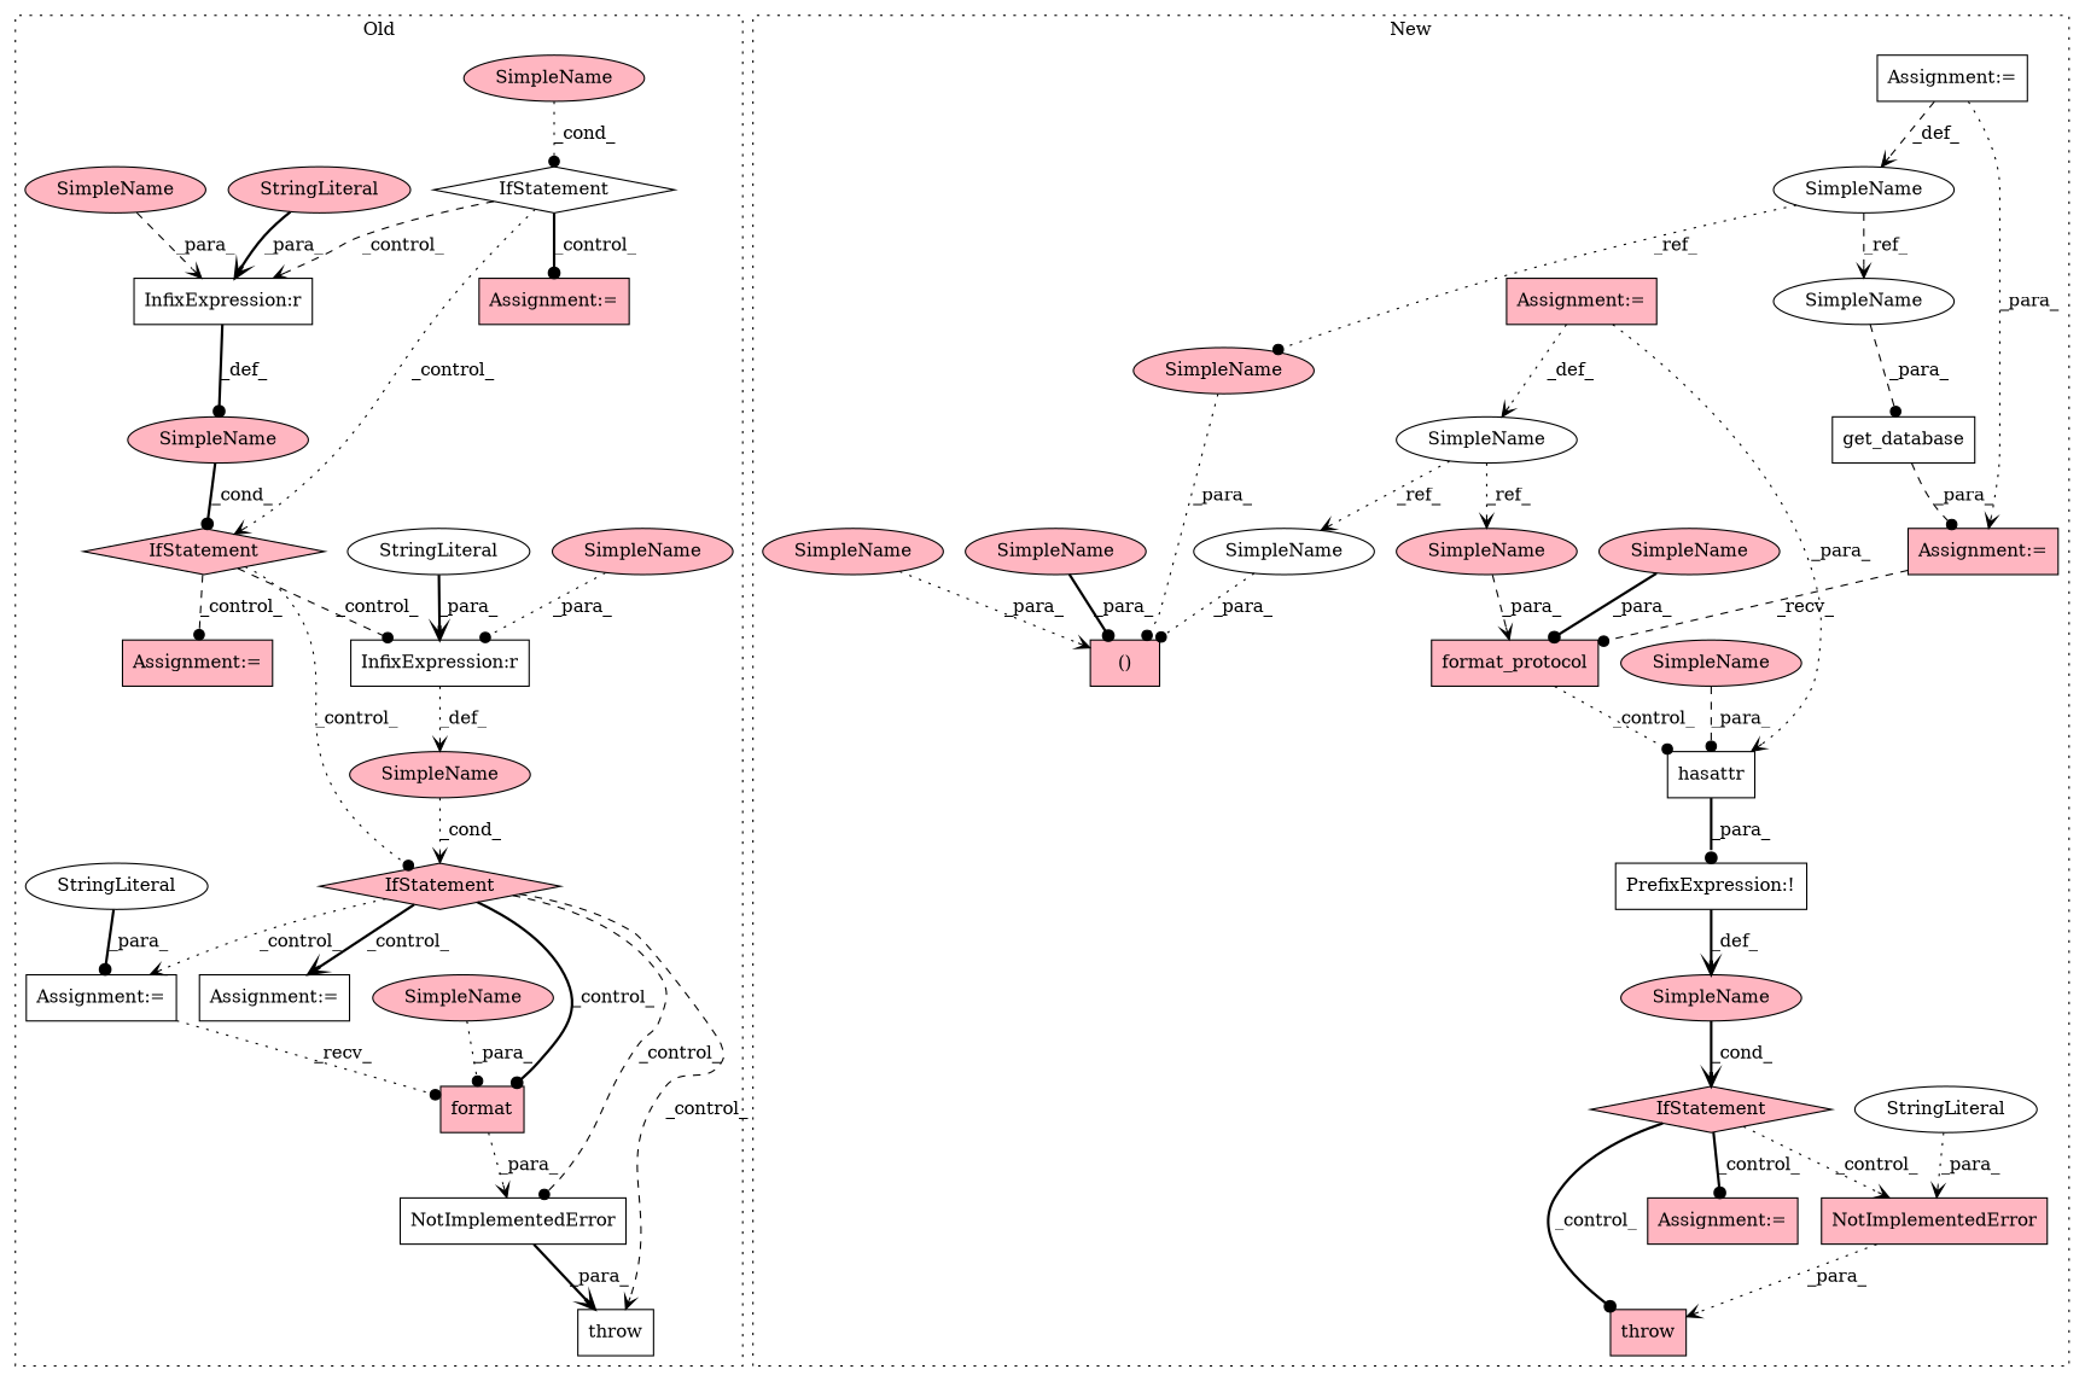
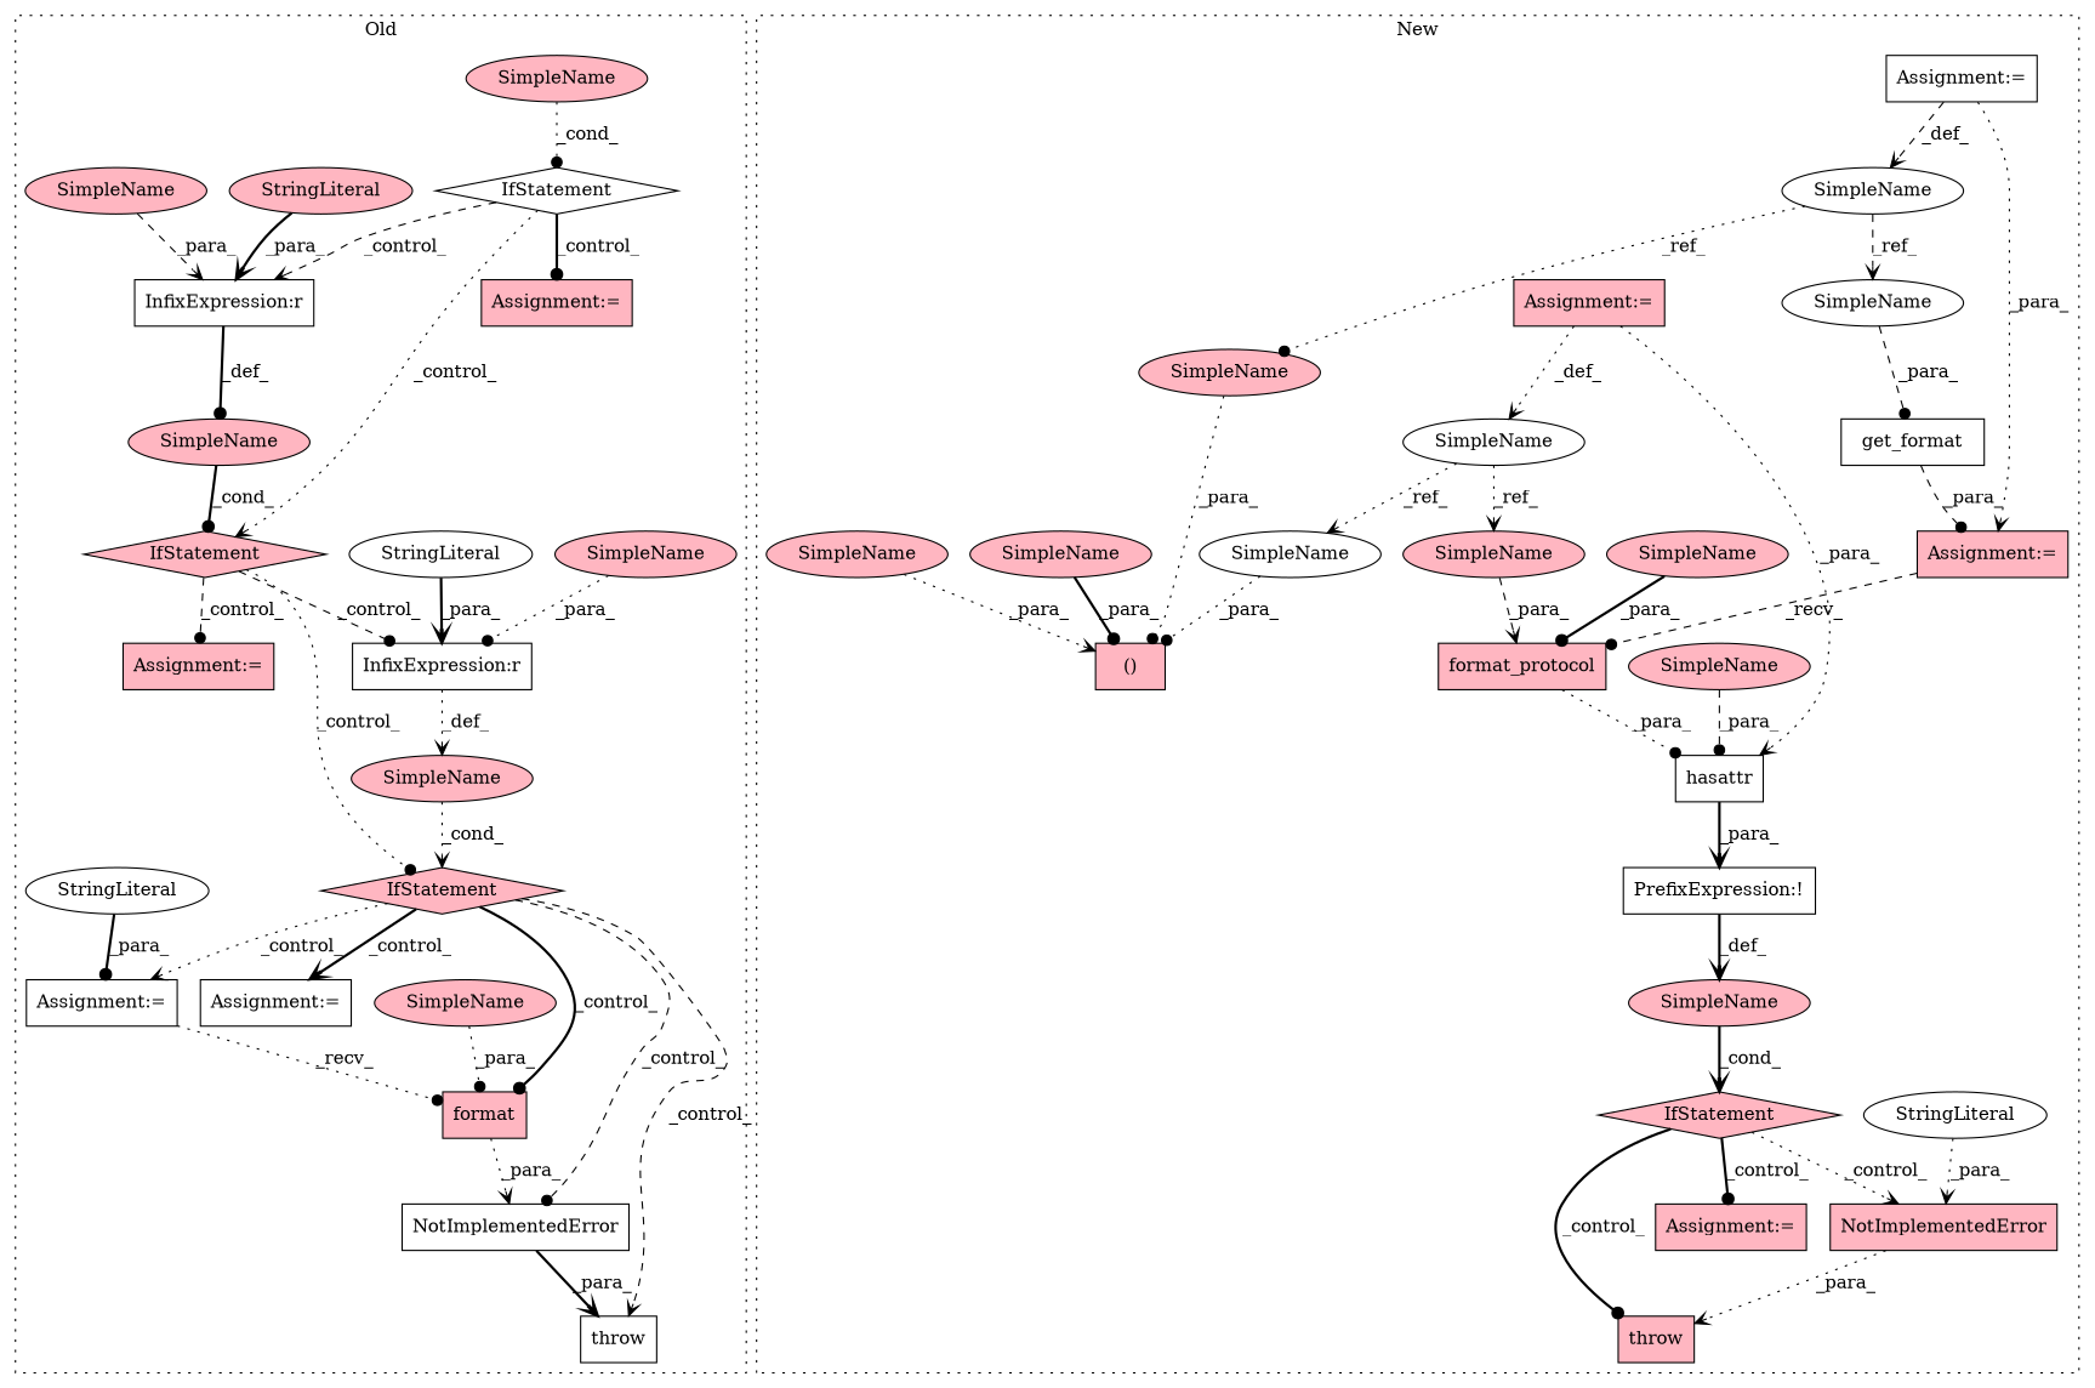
  digraph {
    node [a=42 fillcolor=lightpink l=6 shape=ellipse style=filled]
    edge [arrowhead=vee style=dotted]
    n1 [a=25 l="4,2" label=IfStatement s="4878,4897" shape=diamond]
    n2 [label=SimpleName l=""]
    n3 [a=7 fillcolor=white l=1 label="Assignment:=" s=5049 shape=box]
    n4 [a=45 fillcolor=white l=46 label=StringLiteral s=5050]
    n5 [a=27 fillcolor=white l=4 label="InfixExpression:r" s=4888 shape=box]
    n6 [label=SimpleName l=""]
    n7 [a=53 fillcolor=white label=throw s=5104 shape=box]
    n8 [a=32 l="7,1" label=format s="5134,5147" shape=box]
    n9 [label=SimpleName l=""]
    n10 [a=32 fillcolor=white l="20,1" label=NotImplementedError s="5110,5148" shape=box]
    n11 [a=27 fillcolor=white l=4 label="InfixExpression:r" s=4969 shape=box]
    n12 [a=25 fillcolor=white l="4,2" label=IfStatement s="4793,4814" shape=diamond]
    n13 [a=7 l=1 label="Assignment:=" s=4838 shape=box]
    n14 [a=25 l="4,2" label=IfStatement s="4959,4979" shape=diamond]
    n15 [a=7 l=1 label="Assignment:=" s=4921 shape=box]
    n16 [a=45 l=5 label=StringLiteral s=4892]
    n17 [a=45 fillcolor=white label=StringLiteral s=4973]
    n18 [a=7 fillcolor=white l=1 label="Assignment:=" s=5003 shape=box]
    n19 [label=SimpleName s=5141]
    n20 [label=SimpleName s=4963]
    n21 [label=SimpleName s=4882]
    n22 [a=32 l="13,1" label=format_protocol s="4799,4825" shape=box]
    n23 [a=7 l=4 label="Assignment:=" s=4210 shape=box]
    n24 [a=106 l=59 label="()" s=4649 shape=box]
    n25 [a=32 fillcolor=white l="8,1" label=hasattr s="4837,4860" shape=box]
    n26 [a=38 fillcolor=white l=1 label="PrefixExpression:!" s=4836 shape=box]
    n27 [fillcolor=white l=4 label=SimpleName s=4210]
    n28 [a=32 l="20,1" label=NotImplementedError s="4877,4899" shape=box]
    n29 [label=SimpleName l=""]
    n30 [a=53 label=throw s=4871 shape=box]
-   n31 [a=32 fillcolor=white l="13,1" label=get_database s="4743,4774" shape=box]
+   n31 [a=32 fillcolor=white l="13,1" label=get_format s="4743,4774" shape=box]
    n32 [fillcolor=white l=2 label=SimpleName s=4361]
    n33 [a=25 l="4,2" label=IfStatement s="4832,4861" shape=diamond]
    n34 [a=7 fillcolor=white l=2 label="Assignment:=" s=4361 shape=box]
    n35 [a=7 l=1 label="Assignment:=" s=4926 shape=box]
    n36 [a=7 l=1 label="Assignment:=" s=4742 shape=box]
    n37 [a=45 fillcolor=white l=2 label=StringLiteral s=4897]
    n38 [fillcolor=white l=2 label=SimpleName s=4756]
    n39 [l=2 label=SimpleName s=4649]
    n40 [label=SimpleName s=4702]
    n41 [label=SimpleName s=4854]
    n42 [fillcolor=white l=4 label=SimpleName s=4664]
    n43 [l=4 label=SimpleName s=4812]
    n44 [l=8 label=SimpleName s=4817]
    n45 [l=8 label=SimpleName s=4681]
    subgraph cluster_1 {
      label=Old
      style=dotted
      n1
      n2
      n3
      n4
      n5
      n6
      n7
      n8
      n9
      n10
      n11
      n12
      n13
      n14
      n15
      n16
      n17
      n18
      n19
      n20
      n21
    }
    subgraph cluster_2 {
      label=New
      style=dotted
      n22
      n23
      n24
      n25
      n26
      n27
      n28
      n29
      n30
      n31
      n32
      n33
      n34
      n35
      n36
      n37
      n38
      n39
      n40
      n41
      n42
      n43
      n44
      n45
    }
    n1 -> n11 [arrowhead=dot label=_control_ style=dashed]
    n1 -> n14 [arrowhead=dot label=_control_]
    n1 -> n15 [arrowhead=dot label=_control_ style=dashed]
    n2 -> n1 [arrowhead=dot label=_cond_ style=bold]
    n3 -> n8 [arrowhead=dot label=_recv_]
    n4 -> n3 [arrowhead=dot label=_para_ style=bold]
    n5 -> n2 [arrowhead=dot label=_def_ style=bold]
    n6 -> n14 [label=_cond_]
    n8 -> n10 [label=_para_]
    n9 -> n12 [arrowhead=dot label=_cond_]
    n10 -> n7 [label=_para_ style=bold]
    n11 -> n6 [label=_def_]
    n12 -> n1 [label=_control_]
    n12 -> n5 [label=_control_ style=dashed]
    n12 -> n13 [arrowhead=dot label=_control_ style=bold]
    n14 -> n3 [label=_control_]
    n14 -> n7 [label=_control_ style=dashed]
    n14 -> n8 [arrowhead=dot label=_control_ style=bold]
    n14 -> n10 [arrowhead=dot label=_control_ style=dashed]
    n14 -> n18 [label=_control_ style=bold]
    n16 -> n5 [label=_para_ style=bold]
    n17 -> n11 [label=_para_ style=bold]
    n19 -> n8 [arrowhead=dot label=_para_]
    n20 -> n11 [arrowhead=dot label=_para_]
    n21 -> n5 [label=_para_ style=dashed]
-   n22 -> n25 [arrowhead=dot label=_control_]
+   n22 -> n25 [arrowhead=dot label=_para_]
    n23 -> n25 [label=_para_]
    n23 -> n27 [label=_def_]
-   n25 -> n26 [arrowhead=dot label=_para_ style=bold]
+   n25 -> n26 [label=_para_ style=bold]
    n26 -> n29 [label=_def_ style=bold]
    n27 -> n42 [label=_ref_]
    n27 -> n43 [label=_ref_]
    n28 -> n30 [label=_para_]
    n29 -> n33 [label=_cond_ style=bold]
    n31 -> n36 [arrowhead=dot label=_para_ style=dashed]
    n32 -> n38 [label=_ref_ style=dashed]
    n32 -> n39 [arrowhead=dot label=_ref_]
    n33 -> n28 [label=_control_]
    n33 -> n30 [arrowhead=dot label=_control_ style=bold]
    n33 -> n35 [arrowhead=dot label=_control_ style=bold]
    n34 -> n32 [label=_def_ style=dashed]
    n34 -> n36 [label=_para_]
    n36 -> n22 [arrowhead=dot label=_recv_ style=dashed]
    n37 -> n28 [label=_para_]
    n38 -> n31 [arrowhead=dot label=_para_ style=dashed]
    n39 -> n24 [arrowhead=dot label=_para_]
    n40 -> n24 [arrowhead=dot label=_para_ style=bold]
    n41 -> n25 [arrowhead=dot label=_para_ style=dashed]
    n42 -> n24 [arrowhead=dot label=_para_]
    n43 -> n22 [label=_para_ style=dashed]
    n44 -> n22 [arrowhead=dot label=_para_ style=bold]
    n45 -> n24 [label=_para_]
  }
